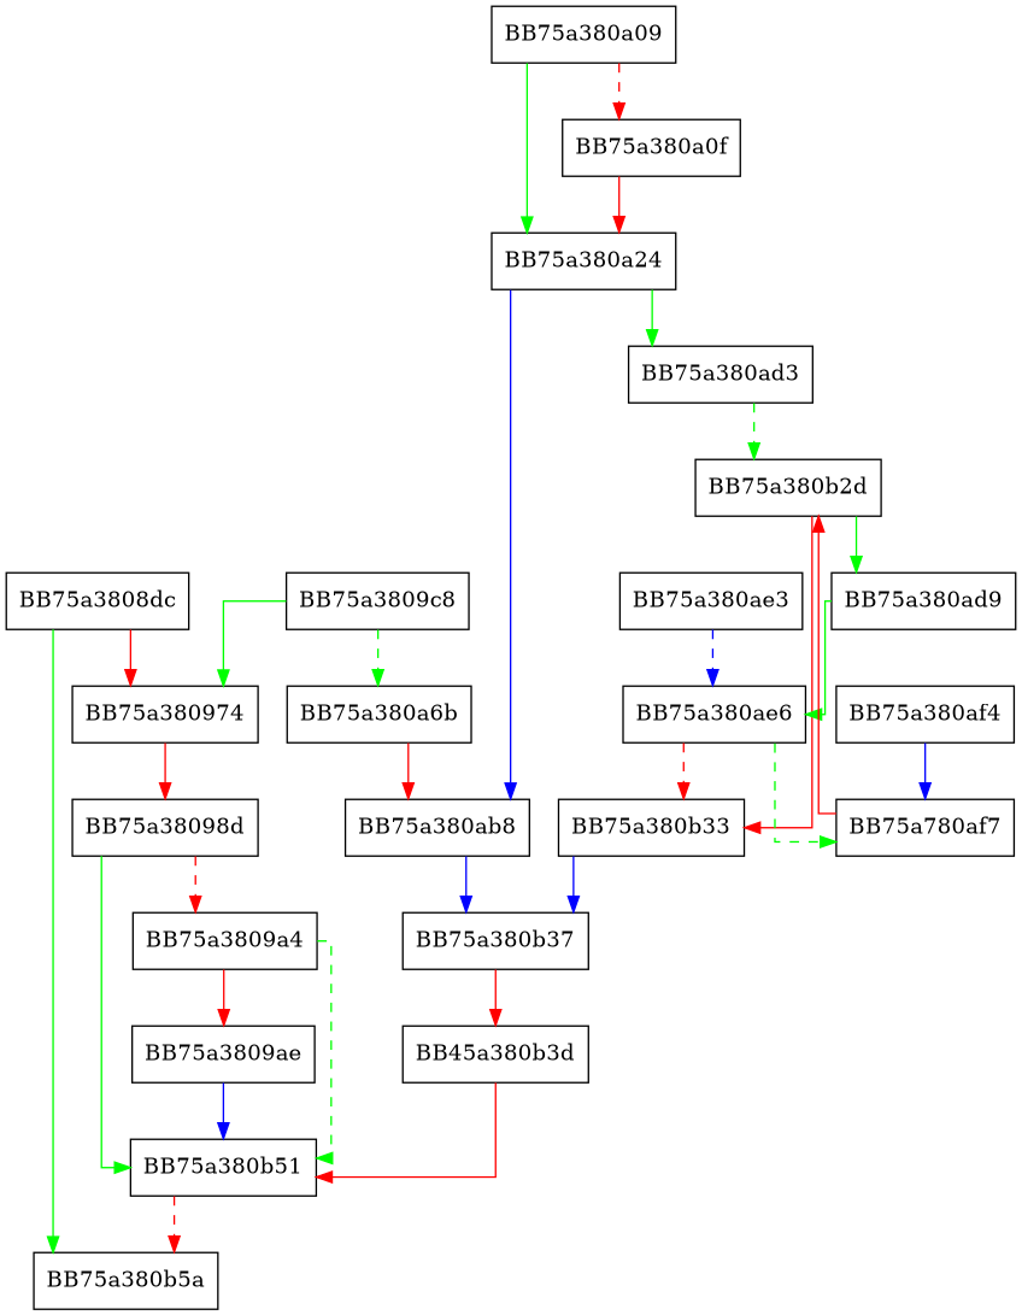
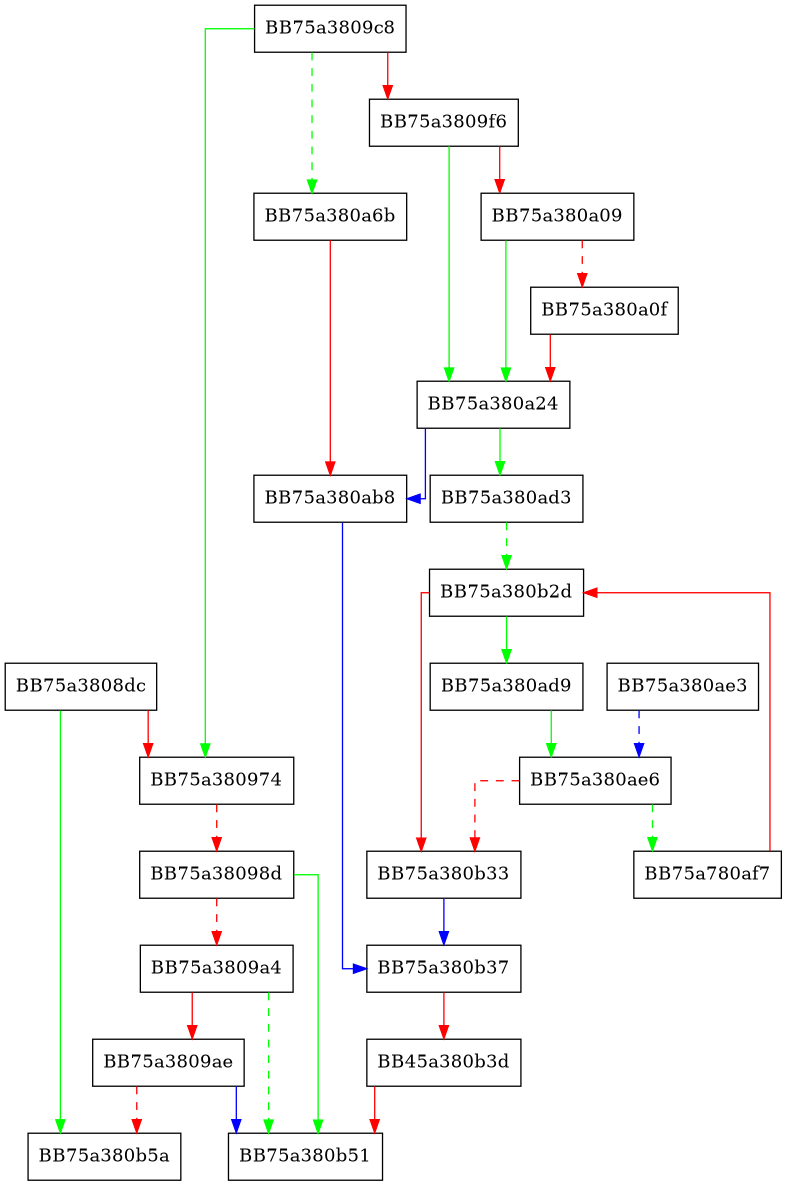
  digraph {
    splines=ortho
    node [shape=box]
    edge [color=red style=solid]
    BB75a3808dc
    BB75a380b5a
    BB75a380974
    BB75a38098d
    BB75a3809c8
    BB75a380a6b
+   BB75a3809f6
    BB75a380b51
    BB75a3809a4
    BB75a380ab8
    BB75a380a24
    BB75a380a09
    BB75a3809ae
    BB75a380b37
    BB75a380ad3
    BB75a380a0f
    n17 [label=BB45a380b3d]
    BB75a380b2d
    BB75a380ad9
    BB75a380b33
    BB75a380ae6
    n22 [label=BB75a780af7]
    BB75a380ae3
-   BB75a380af4
    BB75a3808dc -> BB75a380b5a [color=green]
    BB75a3808dc -> BB75a380974
-   BB75a380974 -> BB75a38098d
+   BB75a380974 -> BB75a38098d [style=dashed]
    BB75a38098d -> BB75a380b51 [color=green]
    BB75a38098d -> BB75a3809a4 [style=dashed]
    BB75a3809c8 -> BB75a380974 [color=green]
    BB75a3809c8 -> BB75a380a6b [color=green style=dashed]
+   BB75a3809c8 -> BB75a3809f6
    BB75a380a6b -> BB75a380ab8
-   BB75a380b51 -> BB75a380b5a [style=dashed]
+   BB75a3809f6 -> BB75a380a24 [color=green]
+   BB75a3809f6 -> BB75a380a09
+   BB75a3809ae -> BB75a380b5a [style=dashed]
    BB75a3809a4 -> BB75a380b51 [color=green style=dashed]
    BB75a3809a4 -> BB75a3809ae
    BB75a380ab8 -> BB75a380b37 [color=blue]
    BB75a380a24 -> BB75a380ab8 [color=blue]
    BB75a380a24 -> BB75a380ad3 [color=green]
    BB75a380a09 -> BB75a380a24 [color=green]
    BB75a380a09 -> BB75a380a0f [style=dashed]
    BB75a3809ae -> BB75a380b51 [color=blue]
    BB75a380b37 -> n17
    BB75a380ad3 -> BB75a380b2d [color=green style=dashed]
    BB75a380a0f -> BB75a380a24
    n17 -> BB75a380b51
    BB75a380b2d -> BB75a380ad9 [color=green]
    BB75a380b2d -> BB75a380b33
    BB75a380ad9 -> BB75a380ae6 [color=green]
    BB75a380b33 -> BB75a380b37 [color=blue]
    BB75a380ae6 -> BB75a380b33 [style=dashed]
    BB75a380ae6 -> n22 [color=green style=dashed]
    n22 -> BB75a380b2d
    BB75a380ae3 -> BB75a380ae6 [color=blue style=dashed]
-   BB75a380af4 -> n22 [color=blue]
  }
